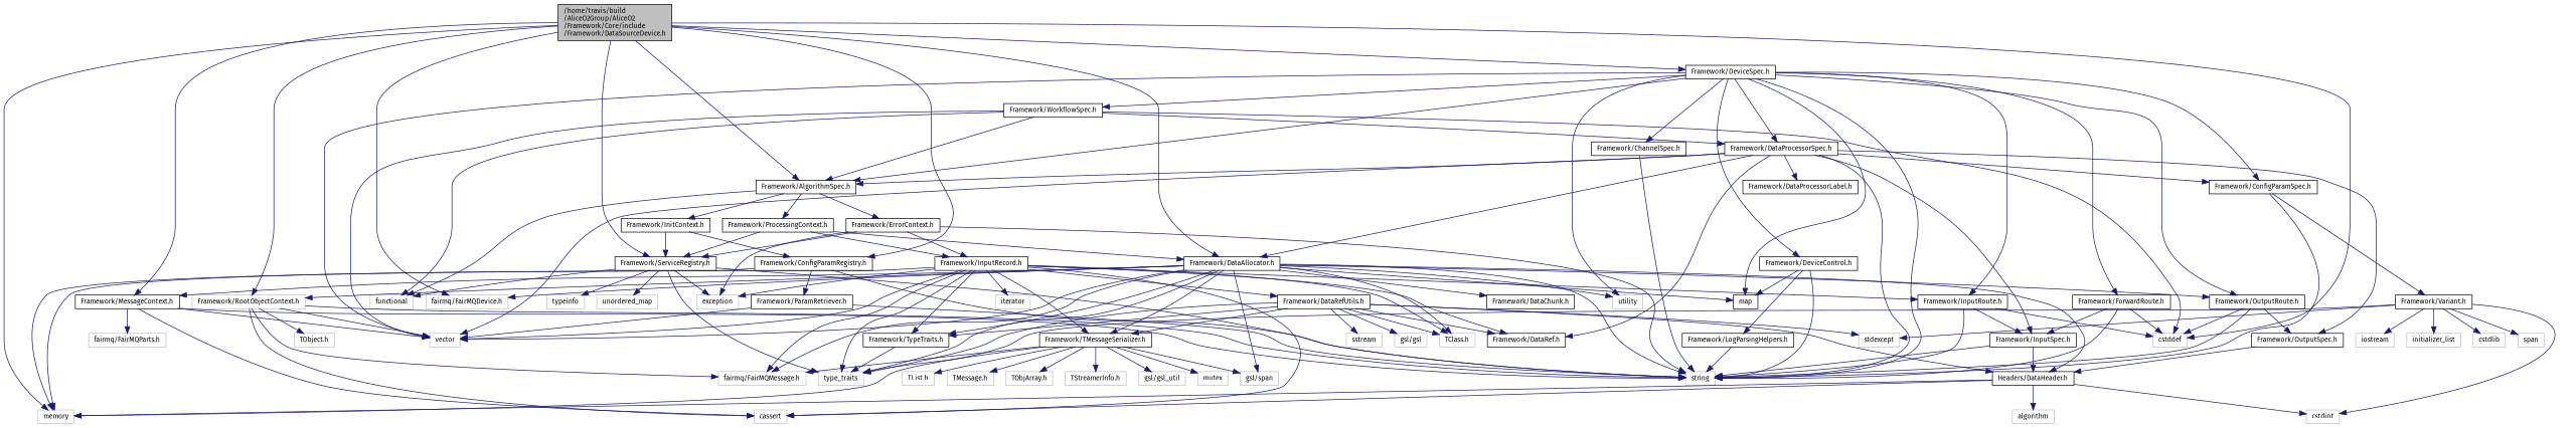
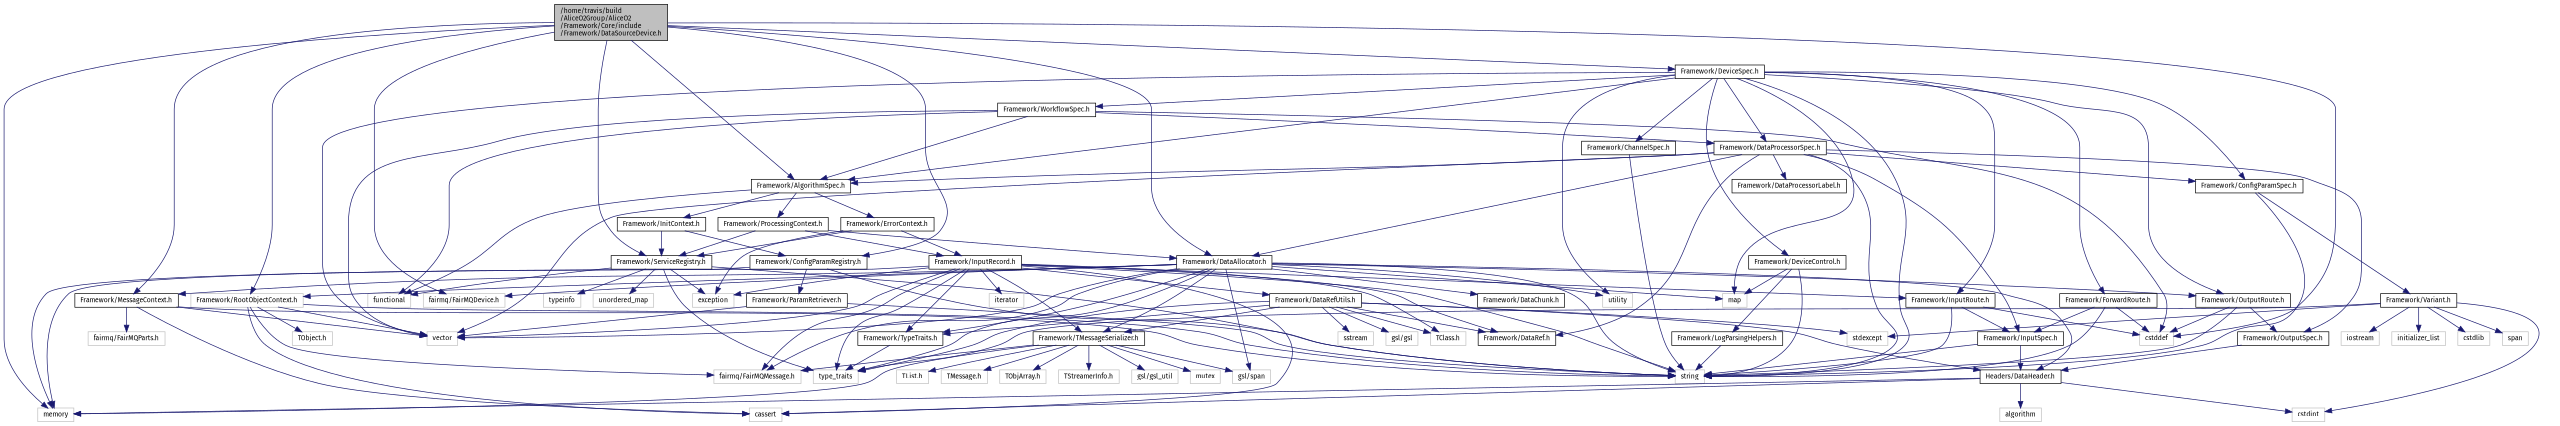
  digraph {
    fontname="Fira Sans"
    node [color=grey75 fontname="Fira Sans" fontsize=10 shape=record]
    edge [color=midnightblue fontname="Fira Sans" fontsize=10 labelfontname=Helvetica labelfontsize=10 style=solid]
    n1 [color=black fillcolor=grey75 fontcolor=black height=0.2 label="/home/travis/build\l/AliceO2Group/AliceO2\l/Framework/Core/include\l/Framework/DataSourceDevice.h" style=filled width=0.4]
    n2 [height=0.2 label="fairmq/FairMQDevice.h" width=0.4]
    n3 [color=black height=0.2 label="Framework/AlgorithmSpec.h" width=0.4]
    n4 [height=0.2 label=memory width=0.4]
    n5 [height=0.2 label=cstddef width=0.4]
    n6 [color=black height=0.2 label="Framework/ServiceRegistry.h" width=0.4]
    n7 [color=black height=0.2 label="Framework/DataAllocator.h" width=0.4]
    n8 [color=black height=0.2 label="Framework/MessageContext.h" width=0.4]
    n9 [height=0.2 label="Framework/RootObjectContext.h" width=0.4]
    n10 [color=black height=0.2 label="Framework/ConfigParamRegistry.h" width=0.4]
    n11 [color=black height=0.2 label="Framework/DeviceSpec.h" width=0.4]
    n12 [color=black height=0.2 label="Framework/ProcessingContext.h" width=0.4]
    n13 [height=0.2 label=functional width=0.4]
    n14 [color=black height=0.2 label="Framework/ErrorContext.h" width=0.4]
    n15 [color=black height=0.2 label="Framework/InitContext.h" width=0.4]
    n16 [height=0.2 label=type_traits width=0.4]
    n17 [height=0.2 label=string width=0.4]
    n18 [height=0.2 label=exception width=0.4]
    n19 [height=0.2 label=typeinfo width=0.4]
    n20 [height=0.2 label=unordered_map width=0.4]
    n21 [color=black height=0.2 label="Framework/TMessageSerializer.h" width=0.4]
    n22 [height=0.2 label="fairmq/FairMQMessage.h" width=0.4]
    n23 [color=black height=0.2 label="Framework/TypeTraits.h" width=0.4]
    n24 [height=0.2 label="TClass.h" width=0.4]
    n25 [height=0.2 label=vector width=0.4]
    n26 [color=black height=0.2 label="Headers/DataHeader.h" width=0.4]
    n27 [height=0.2 label="gsl/span" width=0.4]
    n28 [color=black height=0.2 label="Framework/OutputRoute.h" width=0.4]
    n29 [color=black height=0.2 label="Framework/DataChunk.h" width=0.4]
-   n30 [color=black height=0.2 label=map width=0.4]
+   n30 [height=0.2 label=map width=0.4]
    n31 [height=0.2 label=utility width=0.4]
    n32 [height=0.2 label=cassert width=0.4]
    n33 [height=0.2 label="fairmq/FairMQParts.h" width=0.4]
    n34 [height=0.2 label="TObject.h" width=0.4]
    n35 [color=black height=0.2 label="Framework/ParamRetriever.h" width=0.4]
    n36 [color=black height=0.2 label="Framework/InputRoute.h" width=0.4]
    n37 [color=black height=0.2 label="Framework/WorkflowSpec.h" width=0.4]
    n38 [color=black height=0.2 label="Framework/DataProcessorSpec.h" width=0.4]
    n39 [color=black height=0.2 label="Framework/ConfigParamSpec.h" width=0.4]
    n40 [color=black height=0.2 label="Framework/ChannelSpec.h" width=0.4]
    n41 [color=black height=0.2 label="Framework/DeviceControl.h" width=0.4]
    n42 [color=black height=0.2 label="Framework/ForwardRoute.h" width=0.4]
    n43 [color=black height=0.2 label="Framework/InputRecord.h" width=0.4]
    n44 [color=black height=0.2 label="Framework/DataRef.h" width=0.4]
    n45 [color=black height=0.2 label="Framework/DataRefUtils.h" width=0.4]
    n46 [height=0.2 label=iterator width=0.4]
    n47 [height=0.2 label=stdexcept width=0.4]
    n48 [height=0.2 label=sstream width=0.4]
    n49 [height=0.2 label="gsl/gsl" width=0.4]
    n50 [height=0.2 label="TList.h" width=0.4]
    n51 [height=0.2 label="TMessage.h" width=0.4]
    n52 [height=0.2 label="TObjArray.h" width=0.4]
    n53 [height=0.2 label="TStreamerInfo.h" width=0.4]
    n54 [height=0.2 label="gsl/gsl_util" width=0.4]
    n55 [height=0.2 label=mutex width=0.4]
    n56 [color=black height=0.2 label="Framework/InputSpec.h" width=0.4]
    n57 [height=0.2 label=cstdint width=0.4]
    n58 [height=0.2 label=algorithm width=0.4]
    n59 [color=black height=0.2 label="Framework/OutputSpec.h" width=0.4]
    n60 [color=black height=0.2 label="Framework/DataProcessorLabel.h" width=0.4]
    n61 [color=black height=0.2 label="Framework/Variant.h" width=0.4]
    n62 [color=black height=0.2 label="Framework/LogParsingHelpers.h" width=0.4]
    n63 [height=0.2 label=cstdlib width=0.4]
    n64 [height=0.2 label=span width=0.4]
    n65 [height=0.2 label=iostream width=0.4]
    n66 [height=0.2 label=initializer_list width=0.4]
    n1 -> n2
    n1 -> n3
    n1 -> n4
    n1 -> n5
    n1 -> n6
    n1 -> n7
    n1 -> n8
    n1 -> n9
    n1 -> n10
    n1 -> n11
    n3 -> n12
    n3 -> n13
    n3 -> n14
    n3 -> n15
    n6 -> n13
    n6 -> n16
    n6 -> n17
    n6 -> n18
    n6 -> n19
    n6 -> n20
    n7 -> n2
    n7 -> n8
    n7 -> n9
    n7 -> n16
    n7 -> n17
    n7 -> n21
    n7 -> n22
    n7 -> n23
-   n7 -> n24
    n7 -> n25
    n7 -> n26
    n7 -> n27
    n7 -> n28
    n7 -> n29
    n7 -> n30
    n7 -> n31
    n8 -> n17
    n8 -> n25
    n8 -> n32
    n8 -> n33
    n9 -> n17
    n9 -> n22
    n9 -> n25
    n9 -> n32
    n9 -> n34
    n10 -> n4
    n10 -> n17
    n10 -> n35
    n11 -> n3
    n11 -> n17
    n11 -> n25
    n11 -> n28
    n11 -> n30
    n11 -> n31
    n11 -> n36
    n11 -> n37
    n11 -> n38
    n11 -> n39
    n11 -> n40
    n11 -> n41
    n11 -> n42
    n12 -> n6
    n12 -> n7
    n12 -> n43
    n14 -> n6
    n14 -> n18
    n14 -> n43
    n15 -> n6
    n15 -> n10
    n21 -> n4
    n21 -> n22
    n21 -> n27
    n21 -> n50
    n21 -> n51
    n21 -> n52
    n21 -> n53
    n21 -> n54
    n21 -> n55
    n23 -> n16
    n26 -> n4
    n26 -> n32
    n26 -> n57
    n26 -> n58
    n28 -> n5
    n28 -> n17
    n28 -> n59
    n35 -> n17
    n35 -> n25
    n36 -> n5
    n36 -> n17
    n36 -> n56
    n37 -> n3
    n37 -> n5
    n37 -> n13
    n37 -> n25
    n37 -> n38
    n38 -> n3
    n38 -> n7
    n38 -> n17
    n38 -> n25
    n38 -> n39
    n38 -> n44
    n38 -> n56
    n38 -> n59
    n38 -> n60
    n39 -> n17
    n39 -> n61
    n40 -> n17
    n41 -> n17
    n41 -> n30
    n41 -> n62
    n42 -> n5
    n42 -> n17
    n42 -> n56
    n43 -> n4
    n43 -> n16
-   n14 -> n17
+   n43 -> n17
    n43 -> n18
    n43 -> n21
    n43 -> n22
    n43 -> n23
    n43 -> n24
    n43 -> n25
    n43 -> n32
    n43 -> n36
    n43 -> n44
    n43 -> n45
    n43 -> n46
    n45 -> n16
    n45 -> n21
    n45 -> n23
    n45 -> n24
    n45 -> n26
    n45 -> n44
    n45 -> n47
    n45 -> n48
    n45 -> n49
    n56 -> n17
    n56 -> n26
    n59 -> n26
    n61 -> n16
    n61 -> n47
    n61 -> n57
    n61 -> n63
    n61 -> n64
    n61 -> n65
    n61 -> n66
    n62 -> n17
  }
